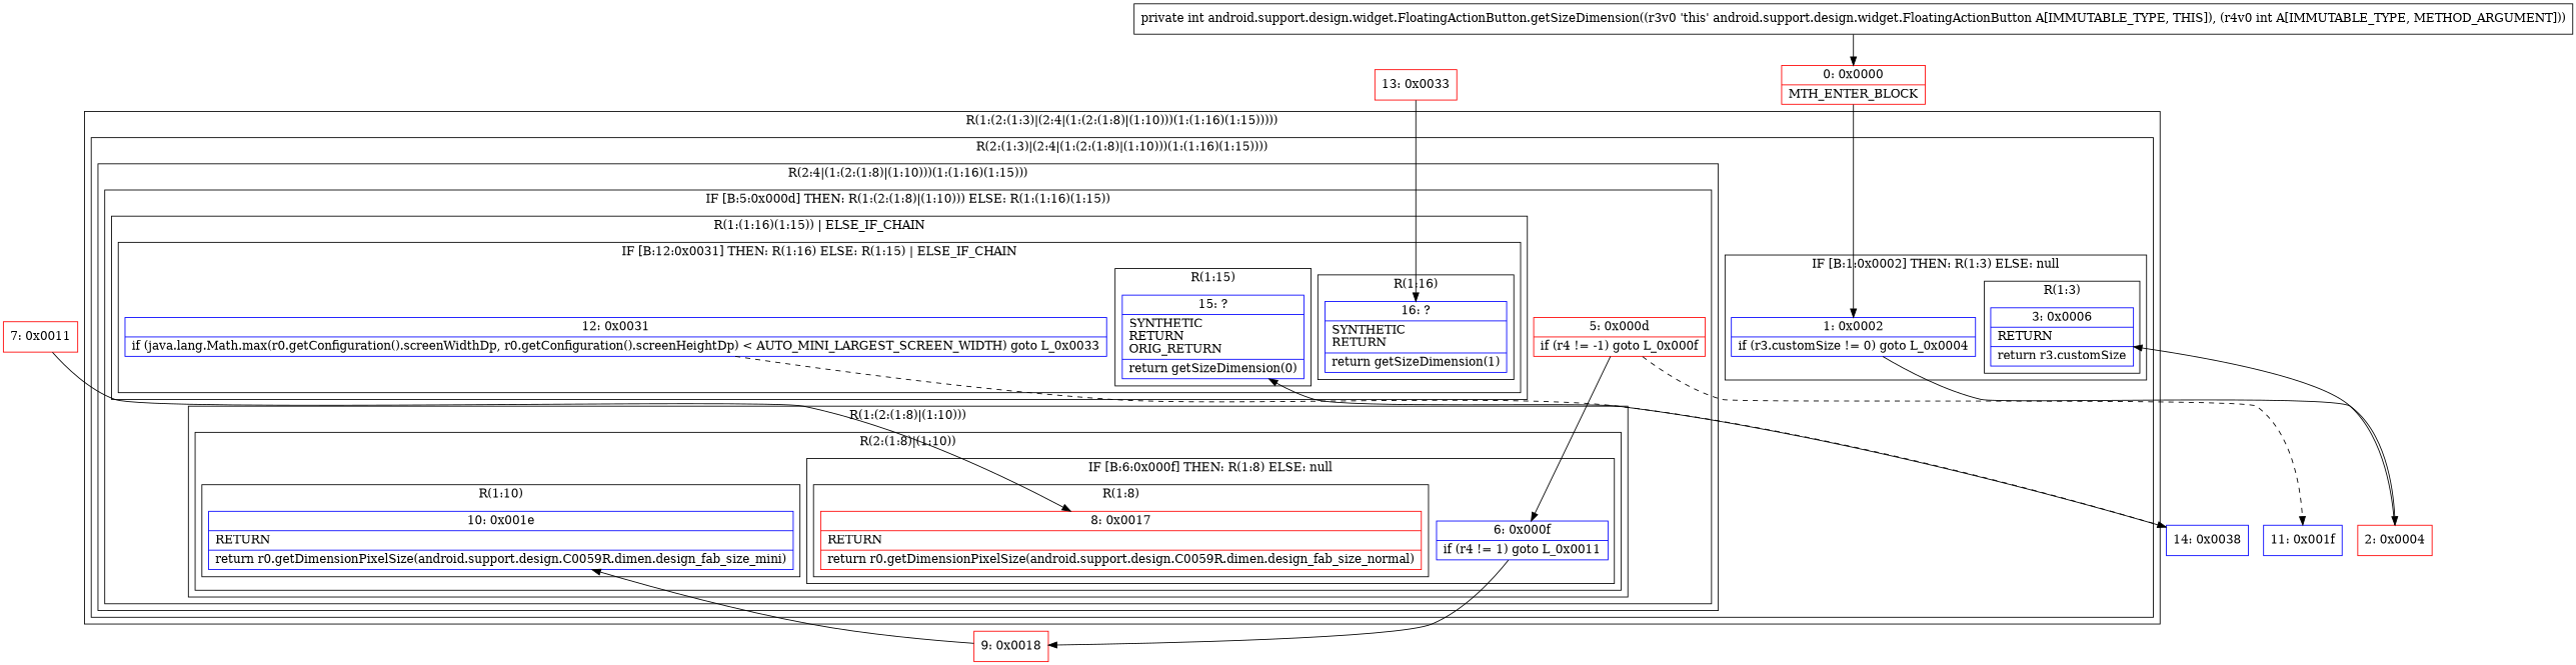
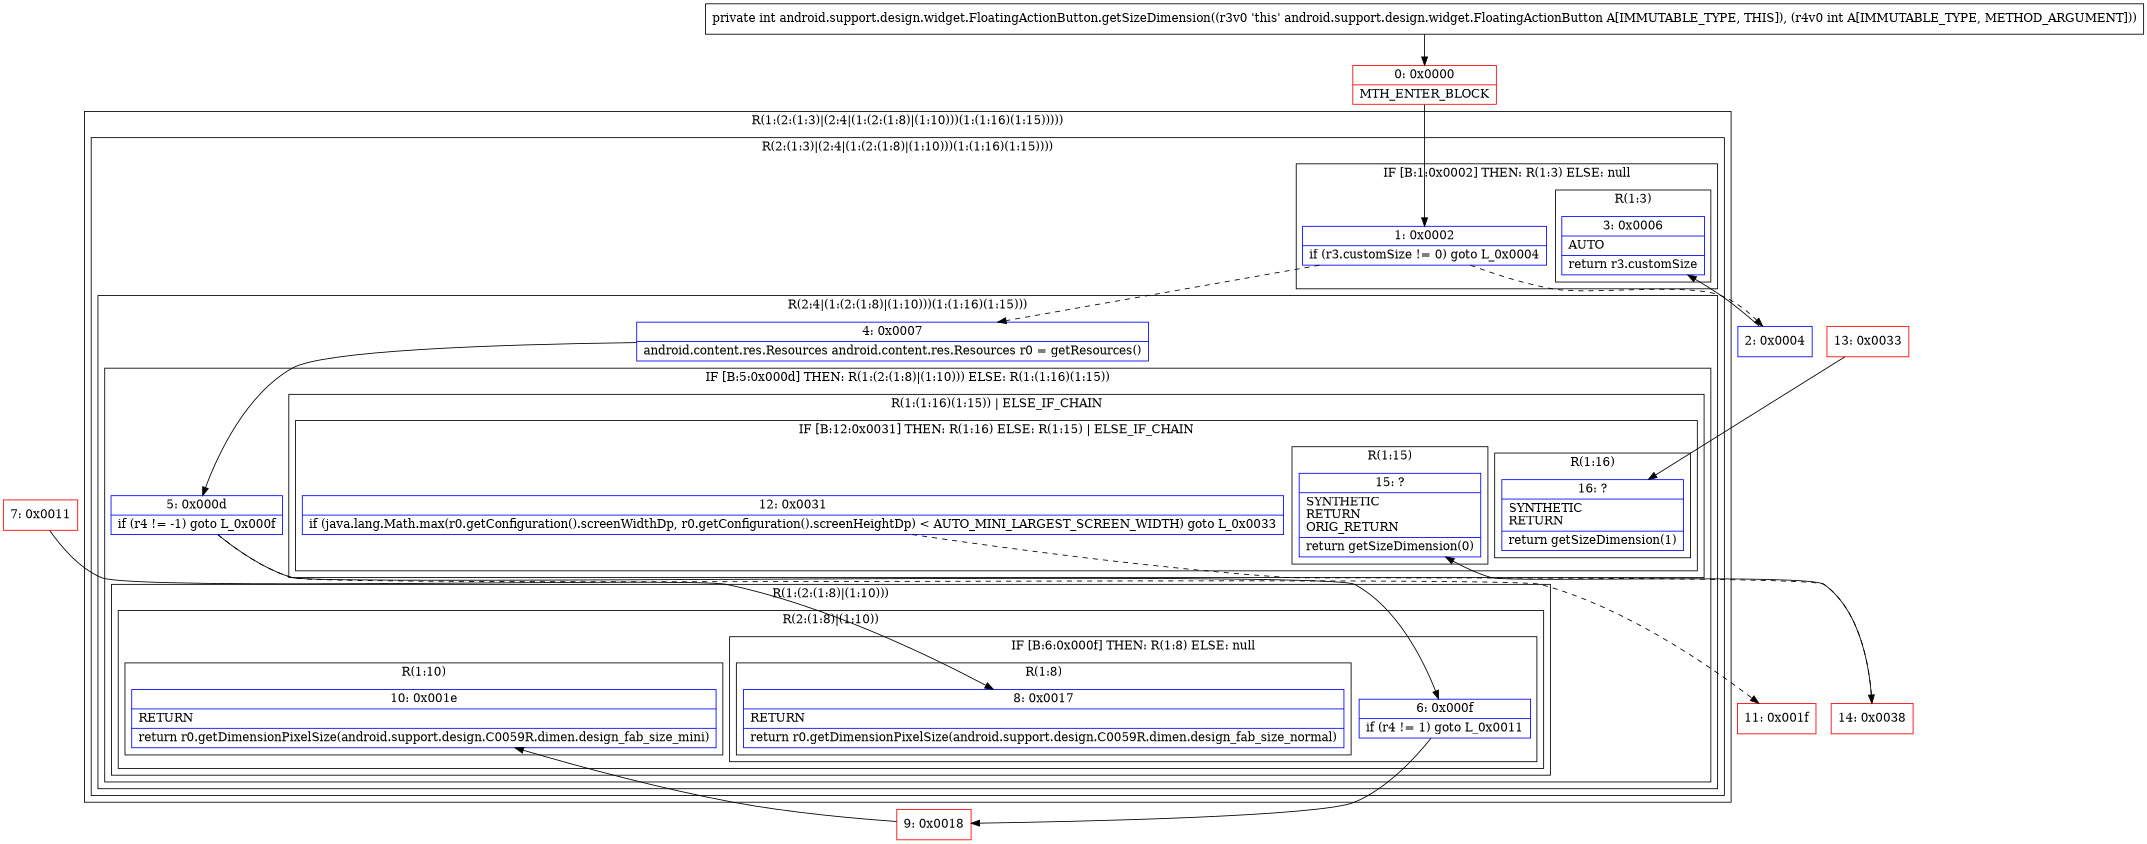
  digraph {
    node [color=blue shape=record]
-   n1 [label="{3\:\ 0x0006|RETURN\l|return r3.customSize\l}"]
+   n1 [label="{3\:\ 0x0006|AUTO\l|return r3.customSize\l}"]
    n2 [label="{1\:\ 0x0002|if (r3.customSize != 0) goto L_0x0004\l}"]
-   n3 [color=red label="{8\:\ 0x0017|RETURN\l|return r0.getDimensionPixelSize(android.support.design.C0059R.dimen.design_fab_size_normal)\l}"]
+   n3 [label="{8\:\ 0x0017|RETURN\l|return r0.getDimensionPixelSize(android.support.design.C0059R.dimen.design_fab_size_normal)\l}"]
    n4 [label="{6\:\ 0x000f|if (r4 != 1) goto L_0x0011\l}"]
    n5 [label="{10\:\ 0x001e|RETURN\l|return r0.getDimensionPixelSize(android.support.design.C0059R.dimen.design_fab_size_mini)\l}"]
    n6 [label="{16\:\ ?|SYNTHETIC\lRETURN\l|return getSizeDimension(1)\l}"]
    n7 [label="{15\:\ ?|SYNTHETIC\lRETURN\lORIG_RETURN\l|return getSizeDimension(0)\l}"]
    n8 [label="{12\:\ 0x0031|if (java.lang.Math.max(r0.getConfiguration().screenWidthDp, r0.getConfiguration().screenHeightDp) \< AUTO_MINI_LARGEST_SCREEN_WIDTH) goto L_0x0033\l}"]
-   n9 [color=red label="{5\:\ 0x000d|if (r4 != \-1) goto L_0x000f\l}"]
-   n11 [color=red label="{2\:\ 0x0004}"]
+   n9 [label="{5\:\ 0x000d|if (r4 != \-1) goto L_0x000f\l}"]
+   n10 [label="{4\:\ 0x0007|android.content.res.Resources android.content.res.Resources r0 = getResources()\l}"]
+   n11 [label="{2\:\ 0x0004}"]
    n12 [color=red label="{9\:\ 0x0018}"]
-   n13 [label="{14\:\ 0x0038}"]
-   n14 [label="{11\:\ 0x001f}"]
+   n13 [color=red label="{14\:\ 0x0038}"]
+   n14 [color=red label="{11\:\ 0x001f}"]
    n15 [color=red label="{7\:\ 0x0011}"]
    n16 [color=red label="{13\:\ 0x0033}"]
    n17 [color=red label="{0\:\ 0x0000|MTH_ENTER_BLOCK\l}"]
    n18 [label="{private int android.support.design.widget.FloatingActionButton.getSizeDimension((r3v0 'this' android.support.design.widget.FloatingActionButton A[IMMUTABLE_TYPE, THIS]), (r4v0 int A[IMMUTABLE_TYPE, METHOD_ARGUMENT])) }" color=""]
    subgraph cluster_1 {
      label="R(1:(2:(1:3)|(2:4|(1:(2:(1:8)|(1:10)))(1:(1:16)(1:15)))))"
      subgraph cluster_2 {
        label="R(2:(1:3)|(2:4|(1:(2:(1:8)|(1:10)))(1:(1:16)(1:15))))"
        subgraph cluster_3 {
          label="IF [B:1:0x0002] THEN: R(1:3) ELSE: null"
          n2
          subgraph cluster_4 {
            label="R(1:3)"
            n1
          }
        }
        subgraph cluster_5 {
          label="R(2:4|(1:(2:(1:8)|(1:10)))(1:(1:16)(1:15)))"
+         n10
          subgraph cluster_6 {
            label="IF [B:5:0x000d] THEN: R(1:(2:(1:8)|(1:10))) ELSE: R(1:(1:16)(1:15))"
            n9
            subgraph cluster_7 {
              label="R(1:(2:(1:8)|(1:10)))"
              subgraph cluster_8 {
                label="R(2:(1:8)|(1:10))"
                subgraph cluster_9 {
                  label="IF [B:6:0x000f] THEN: R(1:8) ELSE: null"
                  n4
                  subgraph cluster_10 {
                    label="R(1:8)"
                    n3
                  }
                }
                subgraph cluster_11 {
                  label="R(1:10)"
                  n5
                }
              }
            }
            subgraph cluster_12 {
              label="R(1:(1:16)(1:15)) | ELSE_IF_CHAIN\l"
              subgraph cluster_13 {
                label="IF [B:12:0x0031] THEN: R(1:16) ELSE: R(1:15) | ELSE_IF_CHAIN\l"
                n8
                subgraph cluster_14 {
                  label="R(1:16)"
                  n6
                }
                subgraph cluster_15 {
                  label="R(1:15)"
                  n7
                }
              }
            }
          }
        }
      }
    }
-   n2 -> n11
+   n2 -> n10 [style=dashed]
+   n2 -> n11 [style=dashed]
    n4 -> n12 [style=solid]
    n8 -> n13 [style=dashed]
    n9 -> n4
    n9 -> n14 [style=dashed]
+   n10 -> n9
    n11 -> n1
    n12 -> n5
    n13 -> n7
    n15 -> n3
    n16 -> n6
    n17 -> n2
    n18 -> n17
  }
